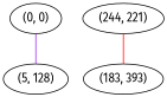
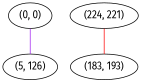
  graph {
    fontname="Fira Sans"
    node [fontname="Fira Sans"]
    edge [fontname="Fira Sans"]
    "(0, 0)"
-   "(5, 128)"
-   "(224, 221)" [label="(244, 221)"]
-   "(183, 193)" [label="(183, 393)"]
+   "(5, 128)" [label="(5, 126)"]
+   "(224, 221)"
+   "(183, 193)"
    "(0, 0)" -- "(5, 128)" [color=purple weight=4]
    "(224, 221)" -- "(183, 193)" [color=red weight=1]
  }
